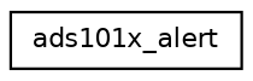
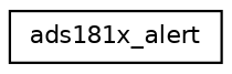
  digraph {
    rankdir=LR
-   n1 [color=black fillcolor=white fontname=Helvetica fontsize=10 height=0.2 label=ads101x_alert shape=record style=filled width=0.4]
+   n1 [color=black fillcolor=white fontname=Helvetica fontsize=10 height=0.2 label=ads181x_alert shape=record style=filled width=0.4]
  }
